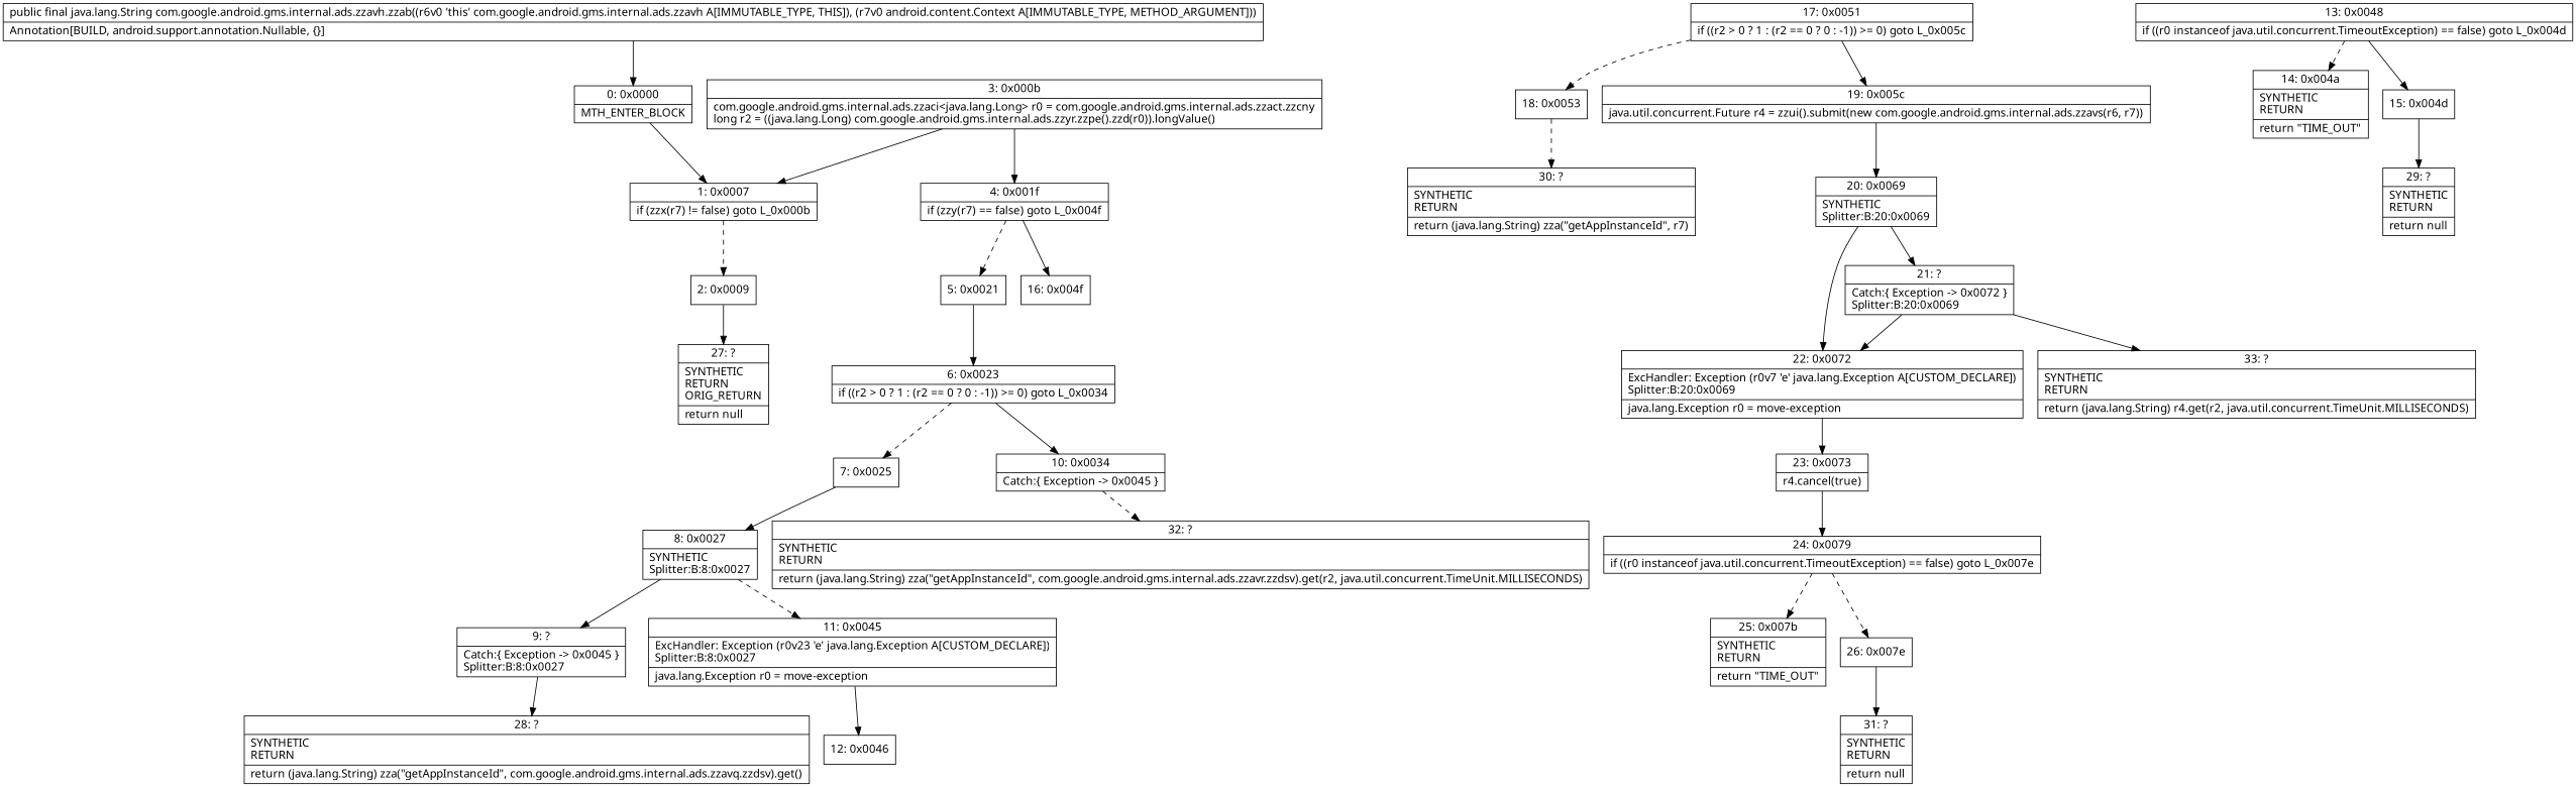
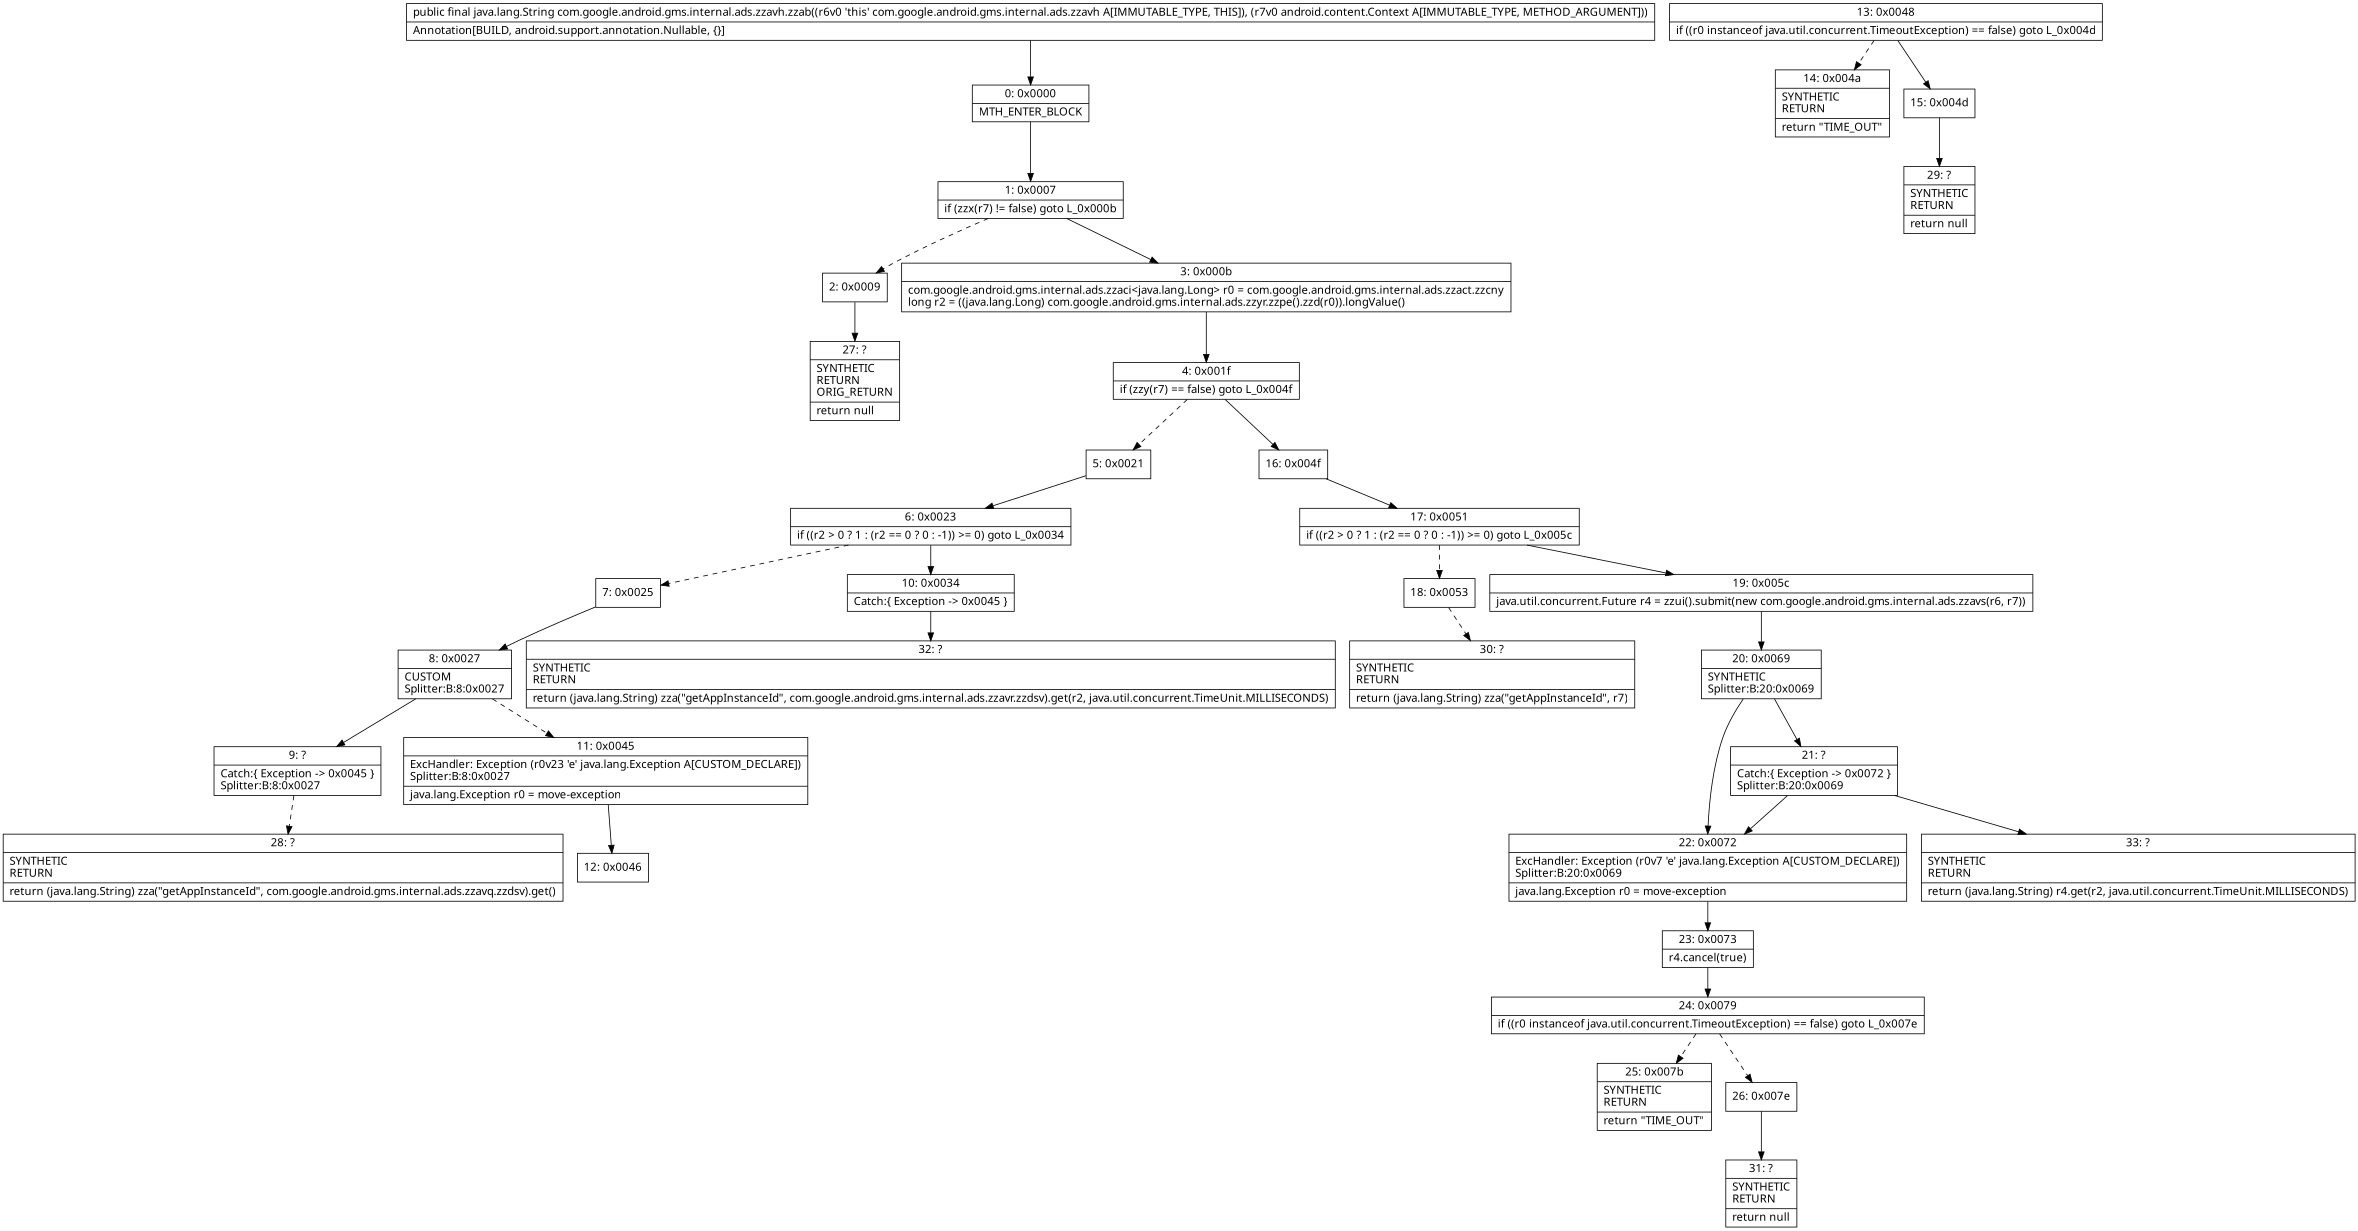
  digraph {
    fontname="Noto Sans"
    node [fontname="Noto Sans" shape=record]
    edge [fontname="Noto Sans"]
    n1 [label="{0\:\ 0x0000|MTH_ENTER_BLOCK\l}"]
    n2 [label="{1\:\ 0x0007|if (zzx(r7) != false) goto L_0x000b\l}"]
    n3 [label="{2\:\ 0x0009}"]
    n4 [label="{3\:\ 0x000b|com.google.android.gms.internal.ads.zzaci\<java.lang.Long\> r0 = com.google.android.gms.internal.ads.zzact.zzcny\llong r2 = ((java.lang.Long) com.google.android.gms.internal.ads.zzyr.zzpe().zzd(r0)).longValue()\l}"]
    n5 [label="{27\:\ ?|SYNTHETIC\lRETURN\lORIG_RETURN\l|return null\l}"]
    n6 [label="{4\:\ 0x001f|if (zzy(r7) == false) goto L_0x004f\l}"]
    n7 [label="{5\:\ 0x0021}"]
    n8 [label="{16\:\ 0x004f}"]
    n9 [label="{6\:\ 0x0023|if ((r2 \> 0 ? 1 : (r2 == 0 ? 0 : \-1)) \>= 0) goto L_0x0034\l}"]
    n10 [label="{17\:\ 0x0051|if ((r2 \> 0 ? 1 : (r2 == 0 ? 0 : \-1)) \>= 0) goto L_0x005c\l}"]
    n11 [label="{7\:\ 0x0025}"]
    n12 [label="{10\:\ 0x0034|Catch:\{ Exception \-\> 0x0045 \}\l}"]
-   n13 [label="{8\:\ 0x0027|SYNTHETIC\lSplitter:B:8:0x0027\l}"]
+   n13 [label="{8\:\ 0x0027|CUSTOM\lSplitter:B:8:0x0027\l}"]
    n14 [label="{32\:\ ?|SYNTHETIC\lRETURN\l|return (java.lang.String) zza(\"getAppInstanceId\", com.google.android.gms.internal.ads.zzavr.zzdsv).get(r2, java.util.concurrent.TimeUnit.MILLISECONDS)\l}"]
    n15 [label="{9\:\ ?|Catch:\{ Exception \-\> 0x0045 \}\lSplitter:B:8:0x0027\l}"]
    n16 [label="{11\:\ 0x0045|ExcHandler: Exception (r0v23 'e' java.lang.Exception A[CUSTOM_DECLARE])\lSplitter:B:8:0x0027\l|java.lang.Exception r0 = move\-exception\l}"]
    n17 [label="{28\:\ ?|SYNTHETIC\lRETURN\l|return (java.lang.String) zza(\"getAppInstanceId\", com.google.android.gms.internal.ads.zzavq.zzdsv).get()\l}"]
    n18 [label="{12\:\ 0x0046}"]
    n19 [label="{13\:\ 0x0048|if ((r0 instanceof java.util.concurrent.TimeoutException) == false) goto L_0x004d\l}"]
    n20 [label="{14\:\ 0x004a|SYNTHETIC\lRETURN\l|return \"TIME_OUT\"\l}"]
    n21 [label="{15\:\ 0x004d}"]
    n22 [label="{29\:\ ?|SYNTHETIC\lRETURN\l|return null\l}"]
    n23 [label="{18\:\ 0x0053}"]
    n24 [label="{19\:\ 0x005c|java.util.concurrent.Future r4 = zzui().submit(new com.google.android.gms.internal.ads.zzavs(r6, r7))\l}"]
    n25 [label="{30\:\ ?|SYNTHETIC\lRETURN\l|return (java.lang.String) zza(\"getAppInstanceId\", r7)\l}"]
    n26 [label="{20\:\ 0x0069|SYNTHETIC\lSplitter:B:20:0x0069\l}"]
    n27 [label="{21\:\ ?|Catch:\{ Exception \-\> 0x0072 \}\lSplitter:B:20:0x0069\l}"]
    n28 [label="{22\:\ 0x0072|ExcHandler: Exception (r0v7 'e' java.lang.Exception A[CUSTOM_DECLARE])\lSplitter:B:20:0x0069\l|java.lang.Exception r0 = move\-exception\l}"]
    n29 [label="{33\:\ ?|SYNTHETIC\lRETURN\l|return (java.lang.String) r4.get(r2, java.util.concurrent.TimeUnit.MILLISECONDS)\l}"]
    n30 [label="{23\:\ 0x0073|r4.cancel(true)\l}"]
    n31 [label="{24\:\ 0x0079|if ((r0 instanceof java.util.concurrent.TimeoutException) == false) goto L_0x007e\l}"]
    n32 [label="{25\:\ 0x007b|SYNTHETIC\lRETURN\l|return \"TIME_OUT\"\l}"]
    n33 [label="{26\:\ 0x007e}"]
    n34 [label="{31\:\ ?|SYNTHETIC\lRETURN\l|return null\l}"]
    n35 [label="{public final java.lang.String com.google.android.gms.internal.ads.zzavh.zzab((r6v0 'this' com.google.android.gms.internal.ads.zzavh A[IMMUTABLE_TYPE, THIS]), (r7v0 android.content.Context A[IMMUTABLE_TYPE, METHOD_ARGUMENT]))  | Annotation[BUILD, android.support.annotation.Nullable, \{\}]\l}"]
    n1 -> n2
    n2 -> n3 [style=dashed]
-   n4 -> n2
+   n2 -> n4
    n3 -> n5
    n4 -> n6
    n6 -> n7 [style=dashed]
    n6 -> n8
    n7 -> n9
+   n8 -> n10
    n9 -> n11 [style=dashed]
    n9 -> n12
    n10 -> n23 [style=dashed]
    n10 -> n24
    n11 -> n13
-   n12 -> n14 [style=dashed]
+   n12 -> n14
    n13 -> n15
    n13 -> n16 [style=dashed]
-   n15 -> n17
+   n15 -> n17 [style=dashed]
    n16 -> n18
    n19 -> n20 [style=dashed]
    n19 -> n21
    n21 -> n22
    n23 -> n25 [style=dashed]
    n24 -> n26
    n26 -> n27
    n26 -> n28
    n27 -> n28
    n27 -> n29
    n28 -> n30
    n30 -> n31
    n31 -> n32 [style=dashed]
    n31 -> n33 [style=dashed]
    n33 -> n34
    n35 -> n1
  }
